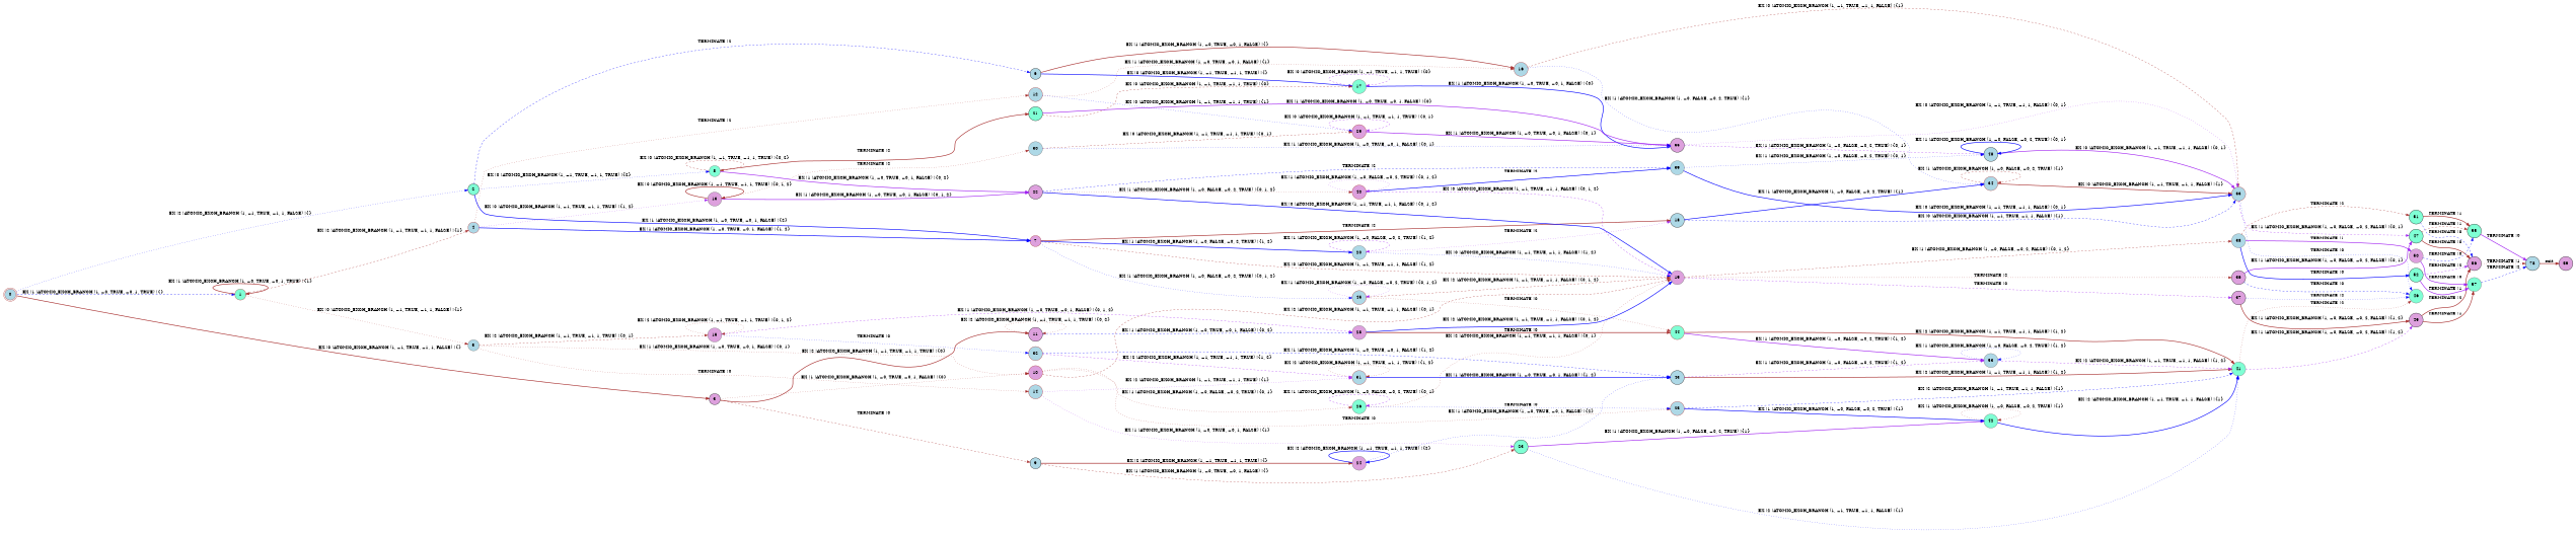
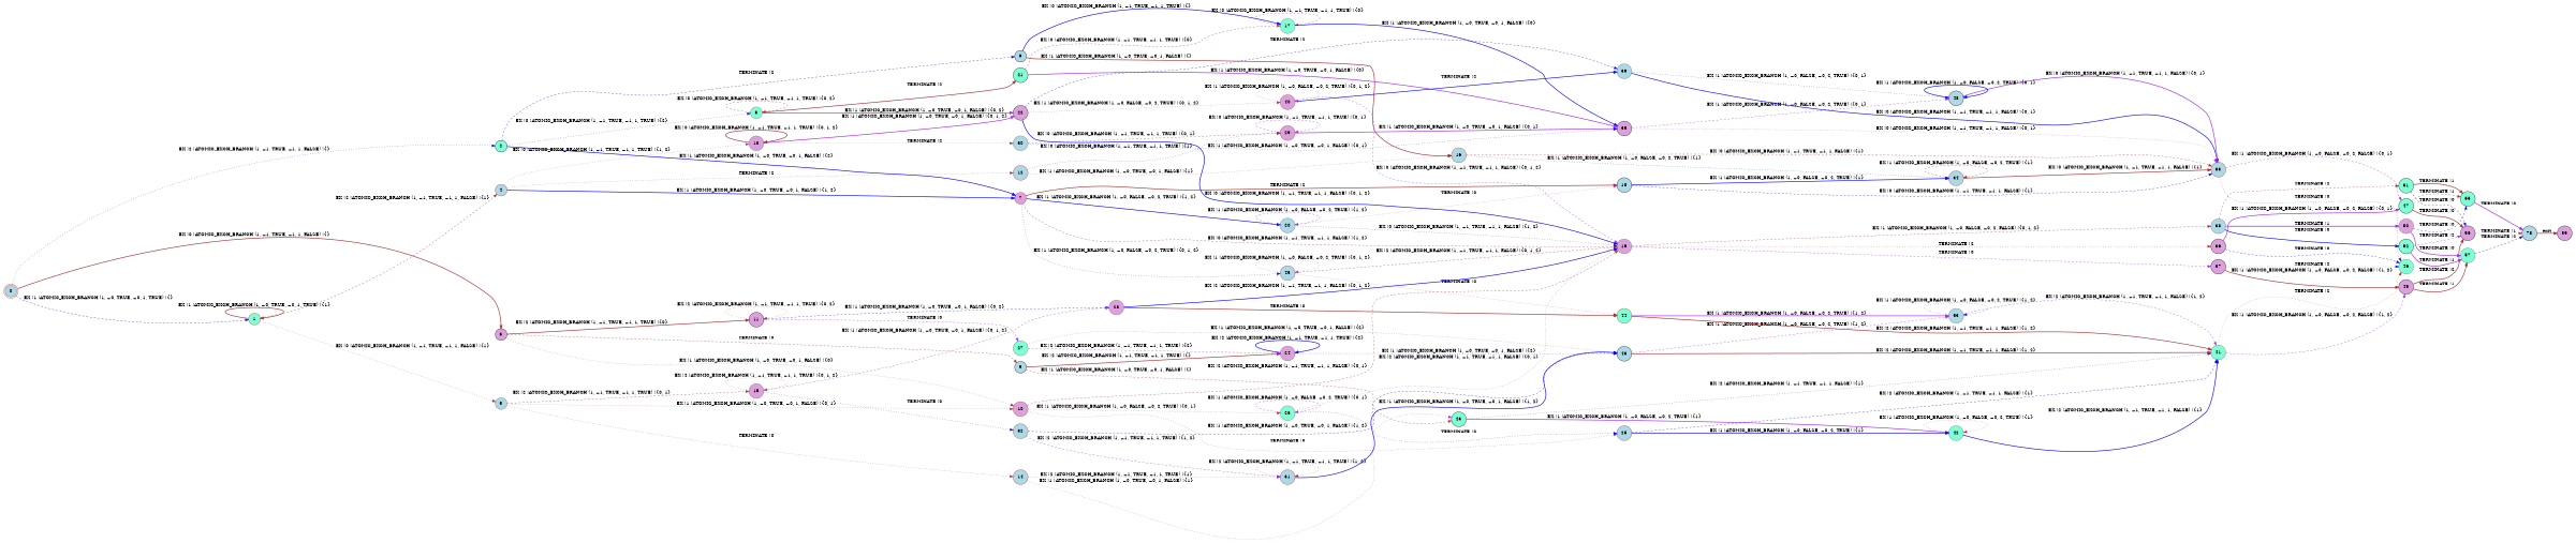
  digraph {
    rankdir=LR
    node [color=black fillcolor=lightblue shape=circle style=filled]
    edge [color=brown style=bold]
    0 [color=brown peripheries=2]
    1 [color=brown fillcolor=aquamarine]
    2 [fillcolor=aquamarine]
    3 [fillcolor=plum]
    4 [color=brown]
    5 [color=gray40]
    6
    7 [color=brown fillcolor=plum]
    8 [color=gray40 fillcolor=aquamarine]
    9
    10 [color=brown fillcolor=plum]
    11 [fillcolor=plum]
    12 [color=brown]
    13 [color=gray40 fillcolor=plum]
    14 [color=brown]
    15 [color=gray40 fillcolor=plum]
    16 [color=brown]
    17 [color=gray40 fillcolor=aquamarine]
    18
    19 [color=gray40 fillcolor=plum]
    20 [color=gray40]
    45 [color=brown]
    21 [fillcolor=aquamarine]
    22 [fillcolor=plum]
    23 [fillcolor=aquamarine]
    24 [color=gray40 fillcolor=plum]
    25 [color=brown]
    26 [color=gray40 fillcolor=aquamarine]
+   27 [color=gray40 fillcolor=aquamarine]
    28 [color=gray40 fillcolor=plum]
    29 [color=brown fillcolor=plum]
    30 [color=gray40]
    31 [color=brown]
    32 [color=brown]
    33 [color=brown]
    34 [color=brown]
    35 [fillcolor=plum]
    36 [fillcolor=plum]
    37 [fillcolor=plum]
    38 [color=gray40]
    39 [color=gray40]
    40 [color=brown fillcolor=plum]
    41 [color=gray40 fillcolor=aquamarine]
    42 [color=gray40 fillcolor=aquamarine]
    43
    44 [color=brown fillcolor=aquamarine]
    46 [color=gray40 fillcolor=aquamarine]
    47 [fillcolor=aquamarine]
    48
    49 [fillcolor=plum]
    50 [color=gray40 fillcolor=plum]
    51 [fillcolor=aquamarine]
    52 [fillcolor=aquamarine]
    53 [color=gray40]
    55 [fillcolor=aquamarine]
    56 [fillcolor=plum]
    57 [color=gray40 fillcolor=aquamarine]
    n58 [label=78]
    59 [fillcolor=plum]
    0 -> 1 [color=blue label="EX !1 !ATOMIC_EXCH_BRANCH (1, +0, TRUE, +0, 1, TRUE) !{}" style=dashed]
    0 -> 2 [color=blue label="EX !2 !ATOMIC_EXCH_BRANCH (1, +1, TRUE, +1, 1, FALSE) !{}" style=dotted]
    0 -> 3 [label="EX !0 !ATOMIC_EXCH_BRANCH (1, +1, TRUE, +1, 1, FALSE) !{}"]
    1 -> 1 [label="EX !1 !ATOMIC_EXCH_BRANCH (1, +0, TRUE, +0, 1, TRUE) !{1}"]
    1 -> 4 [label="EX !2 !ATOMIC_EXCH_BRANCH (1, +1, TRUE, +1, 1, FALSE) !{1}" style=dashed]
    1 -> 5 [label="EX !0 !ATOMIC_EXCH_BRANCH (1, +1, TRUE, +1, 1, FALSE) !{1}" style=dotted]
    2 -> 6 [color=blue label="TERMINATE !2" style=dashed]
    2 -> 7 [color=blue label="EX !1 !ATOMIC_EXCH_BRANCH (1, +0, TRUE, +0, 1, FALSE) !{2}"]
    2 -> 8 [color=blue label="EX !0 !ATOMIC_EXCH_BRANCH (1, +1, TRUE, +1, 1, TRUE) !{2}" style=dotted]
    3 -> 9 [label="TERMINATE !0" style=dashed]
    3 -> 10 [label="EX !1 !ATOMIC_EXCH_BRANCH (1, +0, TRUE, +0, 1, FALSE) !{0}" style=dotted]
    3 -> 11 [label="EX !2 !ATOMIC_EXCH_BRANCH (1, +1, TRUE, +1, 1, TRUE) !{0}"]
    4 -> 7 [color=blue label="EX !1 !ATOMIC_EXCH_BRANCH (1, +0, TRUE, +0, 1, FALSE) !{1, 2}"]
    4 -> 12 [label="TERMINATE !2" style=dotted]
    4 -> 13 [color=purple label="EX !0 !ATOMIC_EXCH_BRANCH (1, +1, TRUE, +1, 1, TRUE) !{1, 2}" style=dotted]
    5 -> 10 [label="EX !1 !ATOMIC_EXCH_BRANCH (1, +0, TRUE, +0, 1, FALSE) !{0, 1}" style=dotted]
    5 -> 14 [label="TERMINATE !0" style=dotted]
    5 -> 15 [label="EX !2 !ATOMIC_EXCH_BRANCH (1, +1, TRUE, +1, 1, TRUE) !{0, 1}" style=dashed]
    6 -> 16 [label="EX !1 !ATOMIC_EXCH_BRANCH (1, +0, TRUE, +0, 1, FALSE) !{}"]
    6 -> 17 [color=blue label="EX !0 !ATOMIC_EXCH_BRANCH (1, +1, TRUE, +1, 1, TRUE) !{}"]
    7 -> 18 [label="TERMINATE !2"]
    7 -> 19 [label="EX !0 !ATOMIC_EXCH_BRANCH (1, +1, TRUE, +1, 1, FALSE) !{1, 2}" style=dashed]
    7 -> 20 [color=blue label="EX !1 !ATOMIC_EXCH_BRANCH (1, +0, FALSE, +0, 2, TRUE) !{1, 2}"]
    7 -> 45 [color=blue label="EX !1 !ATOMIC_EXCH_BRANCH (1, +0, FALSE, +0, 2, TRUE) !{0, 1, 2}" style=dotted]
    8 -> 8 [label="EX !0 !ATOMIC_EXCH_BRANCH (1, +1, TRUE, +1, 1, TRUE) !{0, 2}" style=dashed]
    8 -> 21 [label="TERMINATE !2"]
    8 -> 22 [color=purple label="EX !1 !ATOMIC_EXCH_BRANCH (1, +0, TRUE, +0, 1, FALSE) !{0, 2}"]
    9 -> 23 [label="EX !1 !ATOMIC_EXCH_BRANCH (1, +0, TRUE, +0, 1, FALSE) !{}" style=dashed]
    9 -> 24 [label="EX !2 !ATOMIC_EXCH_BRANCH (1, +1, TRUE, +1, 1, TRUE) !{}"]
    10 -> 19 [label="EX !2 !ATOMIC_EXCH_BRANCH (1, +1, TRUE, +1, 1, FALSE) !{0, 1}" style=dashed]
    10 -> 25 [label="TERMINATE !0" style=dotted]
    10 -> 26 [label="EX !1 !ATOMIC_EXCH_BRANCH (1, +0, FALSE, +0, 2, TRUE) !{0, 1}" style=dotted]
    11 -> 11 [label="EX !2 !ATOMIC_EXCH_BRANCH (1, +1, TRUE, +1, 1, TRUE) !{0, 2}" style=dotted]
+   11 -> 27 [color=purple label="TERMINATE !0" style=dashed]
    11 -> 28 [color=blue label="EX !1 !ATOMIC_EXCH_BRANCH (1, +0, TRUE, +0, 1, FALSE) !{0, 2}" style=dashed]
    12 -> 16 [label="EX !1 !ATOMIC_EXCH_BRANCH (1, +0, TRUE, +0, 1, FALSE) !{1}" style=dotted]
    12 -> 29 [color=blue label="EX !0 !ATOMIC_EXCH_BRANCH (1, +1, TRUE, +1, 1, TRUE) !{1}" style=dotted]
    13 -> 13 [label="EX !0 !ATOMIC_EXCH_BRANCH (1, +1, TRUE, +1, 1, TRUE) !{0, 1, 2}"]
    13 -> 22 [color=purple label="EX !1 !ATOMIC_EXCH_BRANCH (1, +0, TRUE, +0, 1, FALSE) !{0, 1, 2}"]
    13 -> 30 [label="TERMINATE !2" style=dotted]
    14 -> 23 [color=purple label="EX !1 !ATOMIC_EXCH_BRANCH (1, +0, TRUE, +0, 1, FALSE) !{1}" style=dotted]
    14 -> 31 [color=purple label="EX !2 !ATOMIC_EXCH_BRANCH (1, +1, TRUE, +1, 1, TRUE) !{1}" style=dotted]
    15 -> 15 [label="EX !2 !ATOMIC_EXCH_BRANCH (1, +1, TRUE, +1, 1, TRUE) !{0, 1, 2}" style=dotted]
    15 -> 28 [color=purple label="EX !1 !ATOMIC_EXCH_BRANCH (1, +0, TRUE, +0, 1, FALSE) !{0, 1, 2}" style=dashed]
    15 -> 32 [color=blue label="TERMINATE !0" style=dotted]
    16 -> 33 [label="EX !0 !ATOMIC_EXCH_BRANCH (1, +1, TRUE, +1, 1, FALSE) !{1}" style=dashed]
    16 -> 34 [color=blue label="EX !1 !ATOMIC_EXCH_BRANCH (1, +0, FALSE, +0, 2, TRUE) !{1}" style=dotted]
    17 -> 17 [color=purple label="EX !0 !ATOMIC_EXCH_BRANCH (1, +1, TRUE, +1, 1, TRUE) !{0}" style=dashed]
    17 -> 35 [color=blue label="EX !1 !ATOMIC_EXCH_BRANCH (1, +0, TRUE, +0, 1, FALSE) !{0}"]
    18 -> 33 [color=blue label="EX !0 !ATOMIC_EXCH_BRANCH (1, +1, TRUE, +1, 1, FALSE) !{1}" style=dashed]
    18 -> 34 [color=blue label="EX !1 !ATOMIC_EXCH_BRANCH (1, +0, FALSE, +0, 2, TRUE) !{1}"]
    19 -> 36 [label="TERMINATE !2" style=dotted]
    19 -> 37 [color=purple label="TERMINATE !0" style=dashed]
    19 -> 38 [label="EX !1 !ATOMIC_EXCH_BRANCH (1, +0, FALSE, +0, 2, FALSE) !{0, 1, 2}" style=dashed]
-   20 -> 18 [color=purple label="TERMINATE !2" style=dotted]
+   20 -> 18 [color=purple label="TERMINATE !0" style=dotted]
    20 -> 19 [color=blue label="EX !0 !ATOMIC_EXCH_BRANCH (1, +1, TRUE, +1, 1, FALSE) !{1, 2}" style=dotted]
    20 -> 20 [color=purple label="EX !1 !ATOMIC_EXCH_BRANCH (1, +0, FALSE, +0, 2, TRUE) !{1, 2}" style=dashed]
    45 -> 19 [label="EX !2 !ATOMIC_EXCH_BRANCH (1, +1, TRUE, +1, 1, FALSE) !{0, 1, 2}" style=dashed]
    45 -> 45 [color=purple label="EX !1 !ATOMIC_EXCH_BRANCH (1, +0, FALSE, +0, 2, TRUE) !{0, 1, 2}" style=dotted]
    45 -> 44 [label="TERMINATE !0" style=dotted]
    21 -> 17 [label="EX !0 !ATOMIC_EXCH_BRANCH (1, +1, TRUE, +1, 1, TRUE) !{0}" style=dashed]
    21 -> 35 [color=purple label="EX !1 !ATOMIC_EXCH_BRANCH (1, +0, TRUE, +0, 1, FALSE) !{0}"]
    22 -> 19 [color=blue label="EX !0 !ATOMIC_EXCH_BRANCH (1, +1, TRUE, +1, 1, FALSE) !{0, 1, 2}"]
    22 -> 39 [color=blue label="TERMINATE !2" style=dashed]
    22 -> 40 [label="EX !1 !ATOMIC_EXCH_BRANCH (1, +0, FALSE, +0, 2, TRUE) !{0, 1, 2}" style=dotted]
    23 -> 41 [color=blue label="EX !2 !ATOMIC_EXCH_BRANCH (1, +1, TRUE, +1, 1, FALSE) !{1}" style=dotted]
    23 -> 42 [color=purple label="EX !1 !ATOMIC_EXCH_BRANCH (1, +0, FALSE, +0, 2, TRUE) !{1}"]
    24 -> 24 [color=blue label="EX !2 !ATOMIC_EXCH_BRANCH (1, +1, TRUE, +1, 1, TRUE) !{2}"]
    24 -> 43 [color=blue label="EX !1 !ATOMIC_EXCH_BRANCH (1, +0, TRUE, +0, 1, FALSE) !{2}" style=dotted]
    25 -> 41 [color=blue label="EX !2 !ATOMIC_EXCH_BRANCH (1, +1, TRUE, +1, 1, FALSE) !{1}" style=dashed]
    25 -> 42 [color=blue label="EX !1 !ATOMIC_EXCH_BRANCH (1, +0, FALSE, +0, 2, TRUE) !{1}"]
    26 -> 19 [label="EX !2 !ATOMIC_EXCH_BRANCH (1, +1, TRUE, +1, 1, FALSE) !{0, 1}" style=dotted]
    26 -> 25 [color=blue label="TERMINATE !0" style=dotted]
    26 -> 26 [color=purple label="EX !1 !ATOMIC_EXCH_BRANCH (1, +0, FALSE, +0, 2, TRUE) !{0, 1}" style=dashed]
+   27 -> 24 [color=purple label="EX !2 !ATOMIC_EXCH_BRANCH (1, +1, TRUE, +1, 1, TRUE) !{2}" style=dashed]
+   27 -> 43 [label="EX !1 !ATOMIC_EXCH_BRANCH (1, +0, TRUE, +0, 1, FALSE) !{2}" style=dotted]
    28 -> 19 [color=blue label="EX !2 !ATOMIC_EXCH_BRANCH (1, +1, TRUE, +1, 1, FALSE) !{0, 1, 2}"]
    28 -> 44 [label="TERMINATE !0"]
    29 -> 29 [color=purple label="EX !0 !ATOMIC_EXCH_BRANCH (1, +1, TRUE, +1, 1, TRUE) !{0, 1}" style=dashed]
    29 -> 35 [color=purple label="EX !1 !ATOMIC_EXCH_BRANCH (1, +0, TRUE, +0, 1, FALSE) !{0, 1}"]
    30 -> 29 [label="EX !0 !ATOMIC_EXCH_BRANCH (1, +1, TRUE, +1, 1, TRUE) !{0, 1}" style=dashed]
    30 -> 35 [color=blue label="EX !1 !ATOMIC_EXCH_BRANCH (1, +0, TRUE, +0, 1, FALSE) !{0, 1}" style=dotted]
    31 -> 31 [label="EX !2 !ATOMIC_EXCH_BRANCH (1, +1, TRUE, +1, 1, TRUE) !{1, 2}" style=dotted]
    31 -> 43 [color=blue label="EX !1 !ATOMIC_EXCH_BRANCH (1, +0, TRUE, +0, 1, FALSE) !{1, 2}"]
    32 -> 31 [color=purple label="EX !2 !ATOMIC_EXCH_BRANCH (1, +1, TRUE, +1, 1, TRUE) !{1, 2}" style=dashed]
    32 -> 43 [color=blue label="EX !1 !ATOMIC_EXCH_BRANCH (1, +0, TRUE, +0, 1, FALSE) !{1, 2}" style=dashed]
    33 -> 46 [color=blue label="TERMINATE !0" style=dotted]
    33 -> 47 [color=purple label="EX !1 !ATOMIC_EXCH_BRANCH (1, +0, FALSE, +0, 2, FALSE) !{0, 1}" style=dashed]
    34 -> 33 [label="EX !0 !ATOMIC_EXCH_BRANCH (1, +1, TRUE, +1, 1, FALSE) !{1}"]
    34 -> 34 [label="EX !1 !ATOMIC_EXCH_BRANCH (1, +0, FALSE, +0, 2, TRUE) !{1}" style=dashed]
    35 -> 33 [color=purple label="EX !0 !ATOMIC_EXCH_BRANCH (1, +1, TRUE, +1, 1, FALSE) !{0, 1}" style=dotted]
    35 -> 48 [color=purple label="EX !1 !ATOMIC_EXCH_BRANCH (1, +0, FALSE, +0, 2, TRUE) !{0, 1}" style=dashed]
    36 -> 46 [color=blue label="TERMINATE !0" style=dashed]
    36 -> 47 [color=purple label="EX !1 !ATOMIC_EXCH_BRANCH (1, +0, FALSE, +0, 2, FALSE) !{0, 1}"]
    37 -> 46 [color=blue label="TERMINATE !2" style=dotted]
    37 -> 49 [label="EX !1 !ATOMIC_EXCH_BRANCH (1, +0, FALSE, +0, 2, FALSE) !{1, 2}"]
    38 -> 50 [color=purple label="TERMINATE !1"]
    38 -> 51 [label="TERMINATE !2" style=dashed]
    38 -> 52 [color=blue label="TERMINATE !0"]
    39 -> 33 [color=blue label="EX !0 !ATOMIC_EXCH_BRANCH (1, +1, TRUE, +1, 1, FALSE) !{0, 1}"]
    39 -> 48 [color=blue label="EX !1 !ATOMIC_EXCH_BRANCH (1, +0, FALSE, +0, 2, TRUE) !{0, 1}" style=dotted]
    40 -> 19 [color=purple label="EX !0 !ATOMIC_EXCH_BRANCH (1, +1, TRUE, +1, 1, FALSE) !{0, 1, 2}" style=dashed]
    40 -> 39 [color=blue label="TERMINATE !2"]
    40 -> 40 [color=purple label="EX !1 !ATOMIC_EXCH_BRANCH (1, +0, FALSE, +0, 2, TRUE) !{0, 1, 2}" style=dotted]
    41 -> 46 [label="TERMINATE !2" style=dotted]
    41 -> 49 [color=purple label="EX !1 !ATOMIC_EXCH_BRANCH (1, +0, FALSE, +0, 2, FALSE) !{1, 2}" style=dashed]
    42 -> 41 [color=blue label="EX !2 !ATOMIC_EXCH_BRANCH (1, +1, TRUE, +1, 1, FALSE) !{1}"]
    42 -> 42 [label="EX !1 !ATOMIC_EXCH_BRANCH (1, +0, FALSE, +0, 2, TRUE) !{1}" style=dotted]
    43 -> 41 [label="EX !2 !ATOMIC_EXCH_BRANCH (1, +1, TRUE, +1, 1, FALSE) !{1, 2}"]
    43 -> 53 [color=purple label="EX !1 !ATOMIC_EXCH_BRANCH (1, +0, FALSE, +0, 2, TRUE) !{1, 2}" style=dashed]
    44 -> 41 [label="EX !2 !ATOMIC_EXCH_BRANCH (1, +1, TRUE, +1, 1, FALSE) !{1, 2}"]
    44 -> 53 [color=purple label="EX !1 !ATOMIC_EXCH_BRANCH (1, +0, FALSE, +0, 2, TRUE) !{1, 2}"]
    47 -> 55 [label="TERMINATE !1" style=dashed]
    47 -> 56 [label="TERMINATE !0"]
    48 -> 33 [color=purple label="EX !0 !ATOMIC_EXCH_BRANCH (1, +1, TRUE, +1, 1, FALSE) !{0, 1}"]
    48 -> 48 [color=blue label="EX !1 !ATOMIC_EXCH_BRANCH (1, +0, FALSE, +0, 2, TRUE) !{0, 1}"]
    49 -> 56 [label="TERMINATE !2"]
    49 -> 57 [label="TERMINATE !1"]
    50 -> 55 [color=blue label="TERMINATE !0" style=dashed]
    50 -> 57 [color=purple label="TERMINATE !0"]
    51 -> 55 [label="TERMINATE !1"]
    51 -> 56 [color=blue label="TERMINATE !0" style=dashed]
    52 -> 56 [color=purple label="TERMINATE !2" style=dashed]
    52 -> 57 [color=purple label="TERMINATE !1"]
    53 -> 41 [color=purple label="EX !2 !ATOMIC_EXCH_BRANCH (1, +1, TRUE, +1, 1, FALSE) !{1, 2}" style=dashed]
    53 -> 53 [color=blue label="EX !1 !ATOMIC_EXCH_BRANCH (1, +0, FALSE, +0, 2, TRUE) !{1, 2}" style=dotted]
    55 -> n58 [color=purple label="TERMINATE !0"]
    56 -> n58 [label="TERMINATE !1" style=dotted]
    57 -> n58 [color=blue label="TERMINATE !2" style=dashed]
    n58 -> 59 [label=exit]
  }
